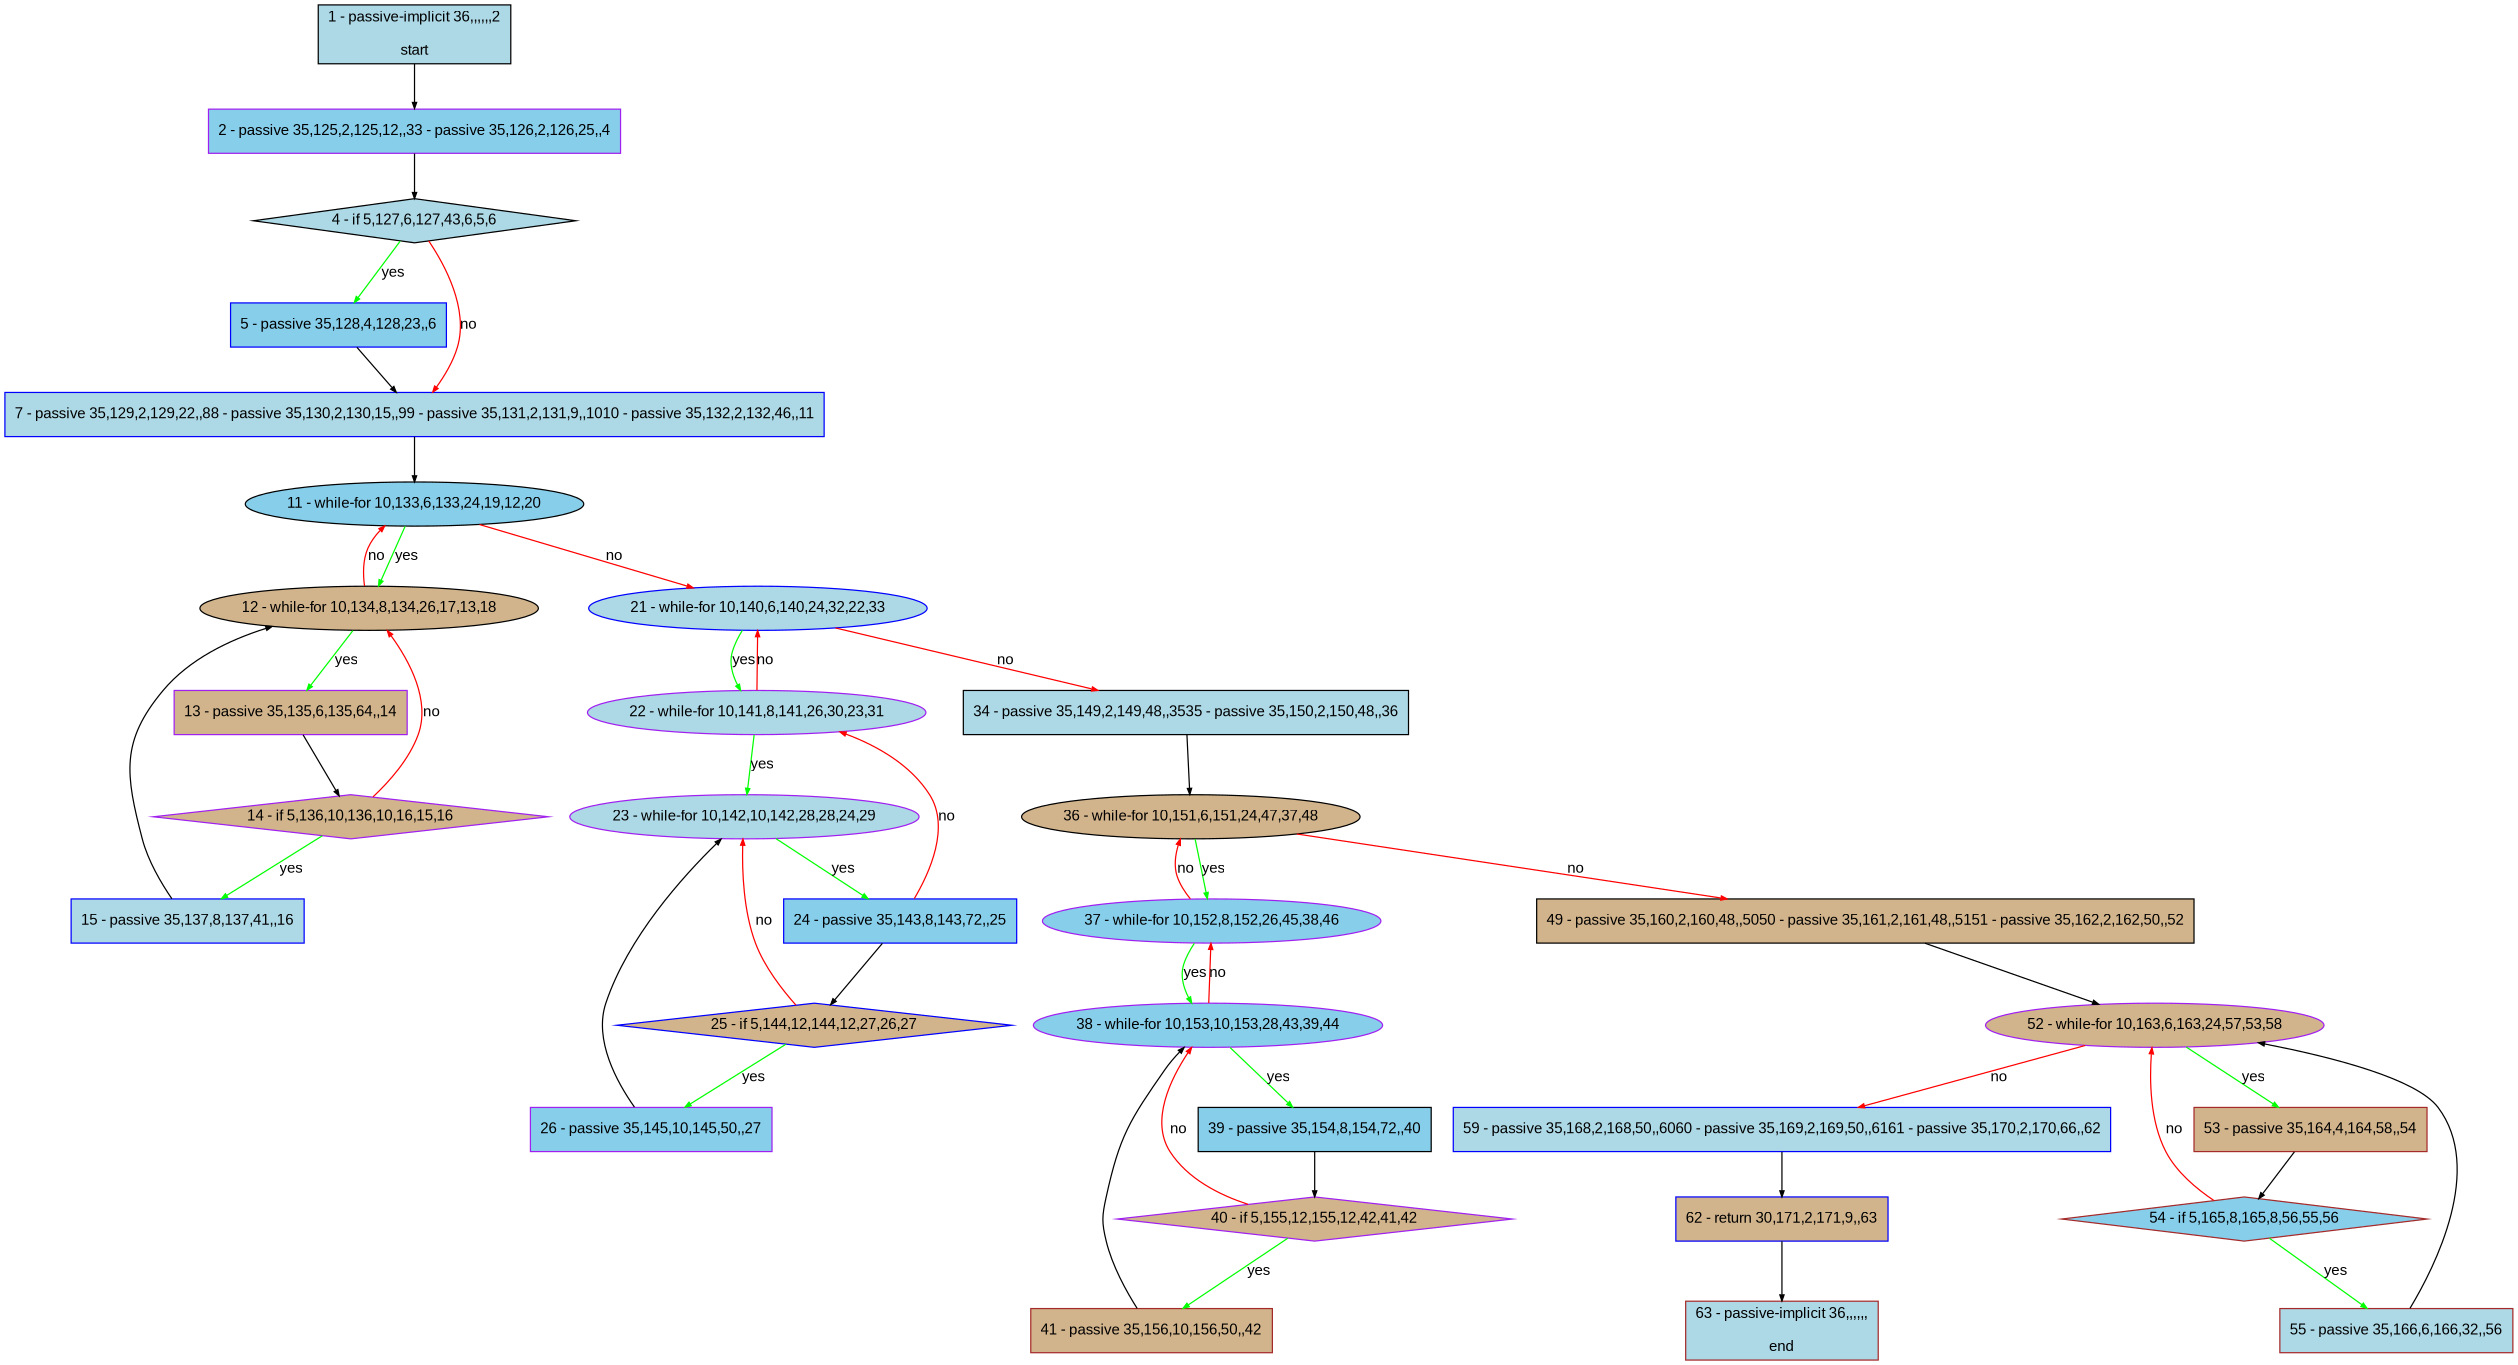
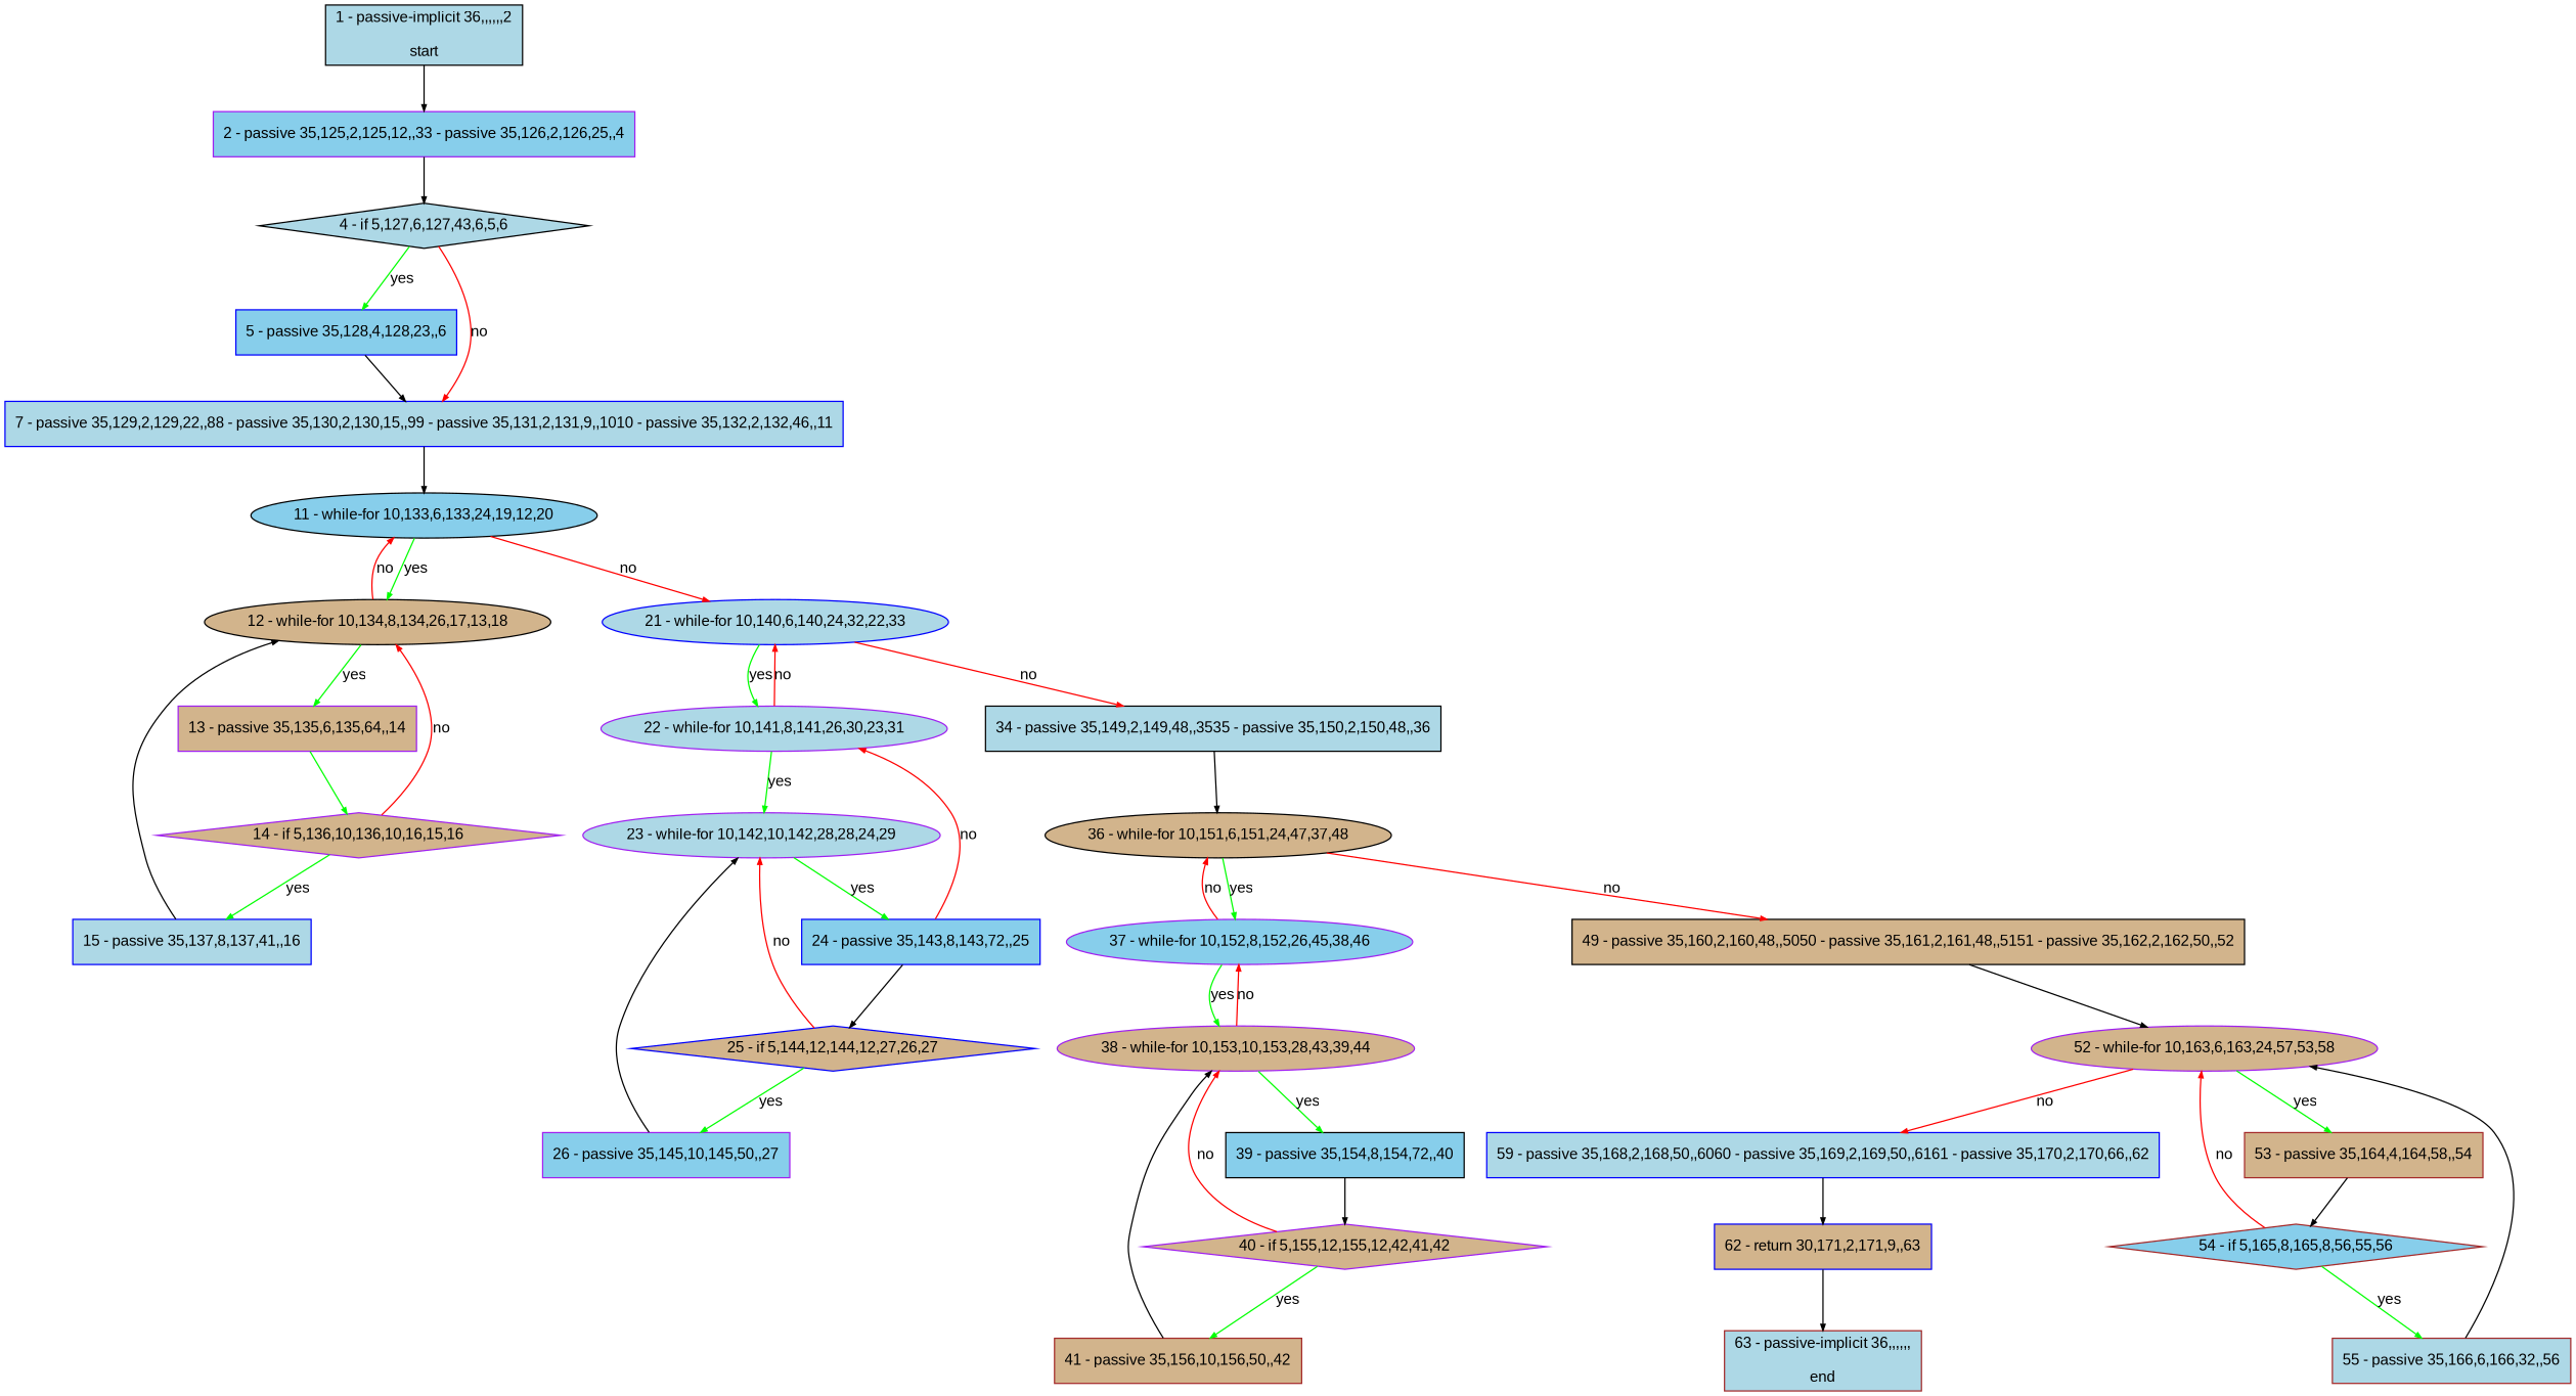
  digraph {
    bgcolor=white
    compound=true
    fillcolor="#FFFFCC"
    fontname=Arial
    fontsize=12
    pack=true
    packmode=clust
    style="rounded,filled"
    node [color=purple compound=true fillcolor=lightblue fixedsize=false fontname=Arial fontsize=12 node_initialized=no shape=box style=filled]
    edge [arrowhead=normal arrowsize=0.5 arrowtail=none color="#000000" compound=true dir=forward fontcolor=black fontname=Arial fontsize=12]
    n1 [fillcolor=skyblue label="2 - passive 35,125,2,125,12,,33 - passive 35,126,2,126,25,,4"]
    n2 [color=black label="4 - if 5,127,6,127,43,6,5,6" shape=diamond]
    n3 [color=blue fillcolor=skyblue label="5 - passive 35,128,4,128,23,,6"]
    n4 [color=blue label="7 - passive 35,129,2,129,22,,88 - passive 35,130,2,130,15,,99 - passive 35,131,2,131,9,,1010 - passive 35,132,2,132,46,,11"]
    n5 [color=black label="1 - passive-implicit 36,,,,,,2\n\nstart"]
    n6 [color=black fillcolor=skyblue label="11 - while-for 10,133,6,133,24,19,12,20" shape=oval]
    n7 [color=black fillcolor=tan label="12 - while-for 10,134,8,134,26,17,13,18" shape=oval]
    n8 [color=blue label="21 - while-for 10,140,6,140,24,32,22,33" shape=oval]
    n9 [fillcolor=tan label="13 - passive 35,135,6,135,64,,14"]
    n10 [label="22 - while-for 10,141,8,141,26,30,23,31" shape=oval]
    n11 [color=black label="34 - passive 35,149,2,149,48,,3535 - passive 35,150,2,150,48,,36"]
    n12 [fillcolor=tan label="14 - if 5,136,10,136,10,16,15,16" shape=diamond]
    n13 [label="23 - while-for 10,142,10,142,28,28,24,29" shape=oval]
    n14 [color=black fillcolor=tan label="36 - while-for 10,151,6,151,24,47,37,48" shape=oval]
    n15 [color=blue label="15 - passive 35,137,8,137,41,,16"]
    n16 [color=blue fillcolor=skyblue label="24 - passive 35,143,8,143,72,,25"]
    n17 [fillcolor=skyblue label="37 - while-for 10,152,8,152,26,45,38,46" shape=oval]
    n18 [color=black fillcolor=tan label="49 - passive 35,160,2,160,48,,5050 - passive 35,161,2,161,48,,5151 - passive 35,162,2,162,50,,52"]
    n19 [color=blue fillcolor=tan label="25 - if 5,144,12,144,12,27,26,27" shape=diamond]
    n20 [fillcolor=skyblue label="26 - passive 35,145,10,145,50,,27"]
-   n21 [fillcolor=skyblue label="38 - while-for 10,153,10,153,28,43,39,44" shape=oval]
+   n21 [fillcolor=tan label="38 - while-for 10,153,10,153,28,43,39,44" shape=oval]
    n22 [fillcolor=tan label="52 - while-for 10,163,6,163,24,57,53,58" shape=oval]
    n23 [color=black fillcolor=skyblue label="39 - passive 35,154,8,154,72,,40"]
    n24 [color=brown fillcolor=tan label="53 - passive 35,164,4,164,58,,54"]
    n25 [color=blue label="59 - passive 35,168,2,168,50,,6060 - passive 35,169,2,169,50,,6161 - passive 35,170,2,170,66,,62"]
    n26 [fillcolor=tan label="40 - if 5,155,12,155,12,42,41,42" shape=diamond]
    n27 [color=brown fillcolor=tan label="41 - passive 35,156,10,156,50,,42"]
    n28 [color=brown fillcolor=skyblue label="54 - if 5,165,8,165,8,56,55,56" shape=diamond]
    n29 [color=blue fillcolor=tan label="62 - return 30,171,2,171,9,,63"]
    n30 [color=brown label="55 - passive 35,166,6,166,32,,56"]
    n31 [color=brown label="63 - passive-implicit 36,,,,,,\n\nend"]
    n1 -> n2
    n2 -> n3 [color="#00ff00" label=yes]
    n2 -> n4 [color="#ff0000" label=no]
    n3 -> n4
    n4 -> n6
    n5 -> n1
    n6 -> n7 [color="#00ff00" label=yes]
    n6 -> n8 [color="#ff0000" label=no]
    n7 -> n6 [color="#ff0000" label=no]
    n7 -> n9 [color="#00ff00" label=yes]
    n8 -> n10 [color="#00ff00" label=yes]
    n8 -> n11 [color="#ff0000" label=no]
-   n9 -> n12
+   n9 -> n12 [color="#00ff00"]
    n10 -> n8 [color="#ff0000" label=no]
    n10 -> n13 [color="#00ff00" label=yes]
    n11 -> n14
    n12 -> n7 [color="#ff0000" label=no]
    n12 -> n15 [color="#00ff00" label=yes]
    n13 -> n16 [color="#00ff00" label=yes]
    n14 -> n17 [color="#00ff00" label=yes]
    n14 -> n18 [color="#ff0000" label=no]
    n15 -> n7
    n16 -> n10 [color="#ff0000" label=no]
    n16 -> n19
    n17 -> n14 [color="#ff0000" label=no]
    n17 -> n21 [color="#00ff00" label=yes]
    n18 -> n22
    n19 -> n13 [color="#ff0000" label=no]
    n19 -> n20 [color="#00ff00" label=yes]
    n20 -> n13
    n21 -> n17 [color="#ff0000" label=no]
    n21 -> n23 [color="#00ff00" label=yes]
    n22 -> n24 [color="#00ff00" label=yes]
    n22 -> n25 [color="#ff0000" label=no]
    n23 -> n26
    n24 -> n28
    n25 -> n29
    n26 -> n21 [color="#ff0000" label=no]
    n26 -> n27 [color="#00ff00" label=yes]
    n27 -> n21
    n28 -> n22 [color="#ff0000" label=no]
    n28 -> n30 [color="#00ff00" label=yes]
    n29 -> n31
    n30 -> n22
  }
